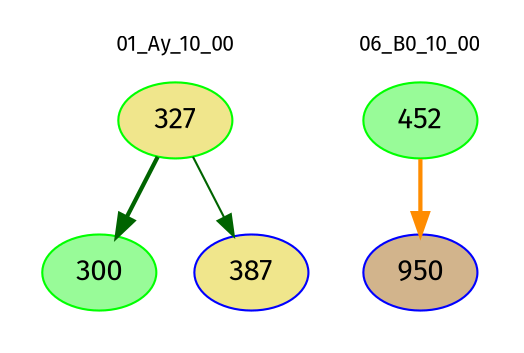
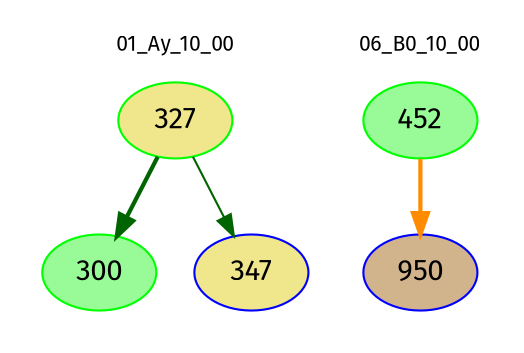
  digraph {
    fontname="Fira Sans"
    node [color=green fillcolor=khaki fontname="Fira Sans" style=filled]
    edge [color=darkgreen fontname="Fira Sans" style=bold]
    n1 [label=327]
    n2 [fillcolor=palegreen label=300]
-   n3 [color=blue label=387]
+   n3 [color=blue label=347]
    n4 [fillcolor=palegreen label=452]
    n5 [color=blue fillcolor=tan label=950]
    subgraph cluster_1 {
      color=white
      fontsize=10
      label="01_Ay_10_00"
      n1
      n2
      n3
    }
    subgraph cluster_2 {
      color=white
      fontsize=10
      label="06_B0_10_00"
      n4
      n5
    }
    n1 -> n2
    n1 -> n3 [style=solid]
    n4 -> n5 [color=darkorange]
  }
